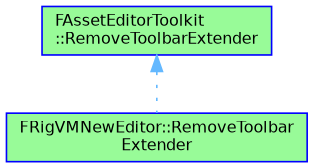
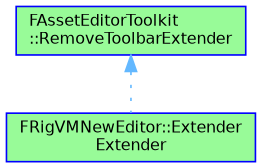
  digraph {
    rankdir=TB
    node [color=blue fillcolor=palegreen fontname=Helvetica fontsize=10 shape=box style=filled]
    n1 [fontcolor=black height=0.2 label="FAssetEditorToolkit\l::RemoveToolbarExtender" width=0.4]
-   n2 [height=0.2 label="FRigVMNewEditor::RemoveToolbar\lExtender" width=0.4]
+   n2 [height=0.2 label="FRigVMNewEditor::Extender\lExtender" width=0.4]
    n1 -> n2 [color=steelblue1 dir=back fontname=Helvetica fontsize=10 labelfontname=Helvetica labelfontsize=10 style=dotted]
  }
